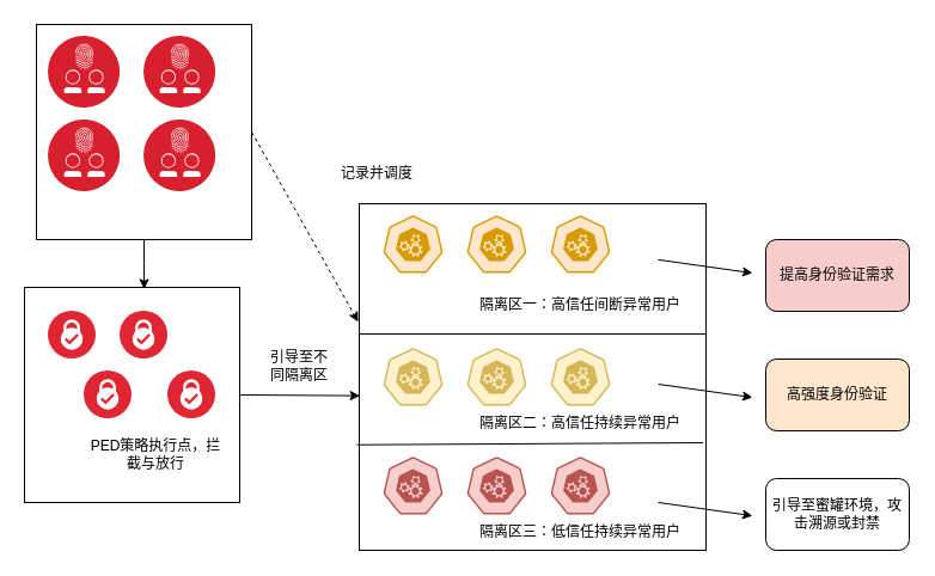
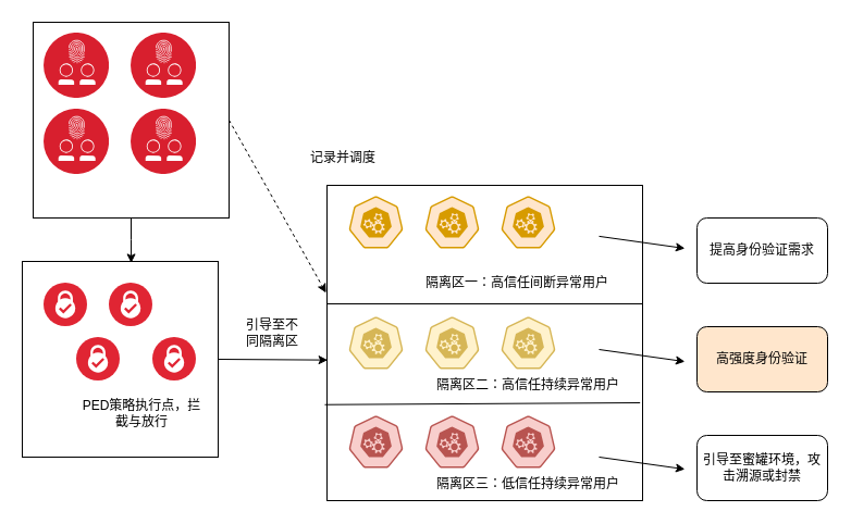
  <mxCell id="0" />
  <mxCell id="1" parent="0" />
  <mxCell id="2" value="" style="whiteSpace=wrap;html=1;aspect=fixed;" vertex="1" parent="1"><mxGeometry x="300" y="170" width="290" height="290" as="geometry" /></mxCell>
  <mxCell id="3" value="" style="endArrow=none;html=1;rounded=0;" edge="1" parent="1"><mxGeometry width="50" height="50" relative="1" as="geometry"><mxPoint x="300" y="279" as="sourcePoint" /><mxPoint x="590" y="279" as="targetPoint" /><Array as="points"><mxPoint x="590" y="279" /></Array></mxGeometry></mxCell>
  <mxCell id="4" value="" style="endArrow=none;html=1;rounded=0;exitX=-0.007;exitY=0.612;exitDx=0;exitDy=0;exitPerimeter=0;entryX=0.992;entryY=0.606;entryDx=0;entryDy=0;entryPerimeter=0;" edge="1" parent="1"><mxGeometry width="50" height="50" relative="1" as="geometry"><mxPoint x="297.97" y="371.74" as="sourcePoint" /><mxPoint x="587.68" y="370" as="targetPoint" /></mxGeometry></mxCell>
  <mxCell id="5" value="" style="aspect=fixed;sketch=0;html=1;dashed=0;whitespace=wrap;verticalLabelPosition=bottom;verticalAlign=top;fillColor=#ffe6cc;strokeColor=#d79b00;points=[[0.005,0.63,0],[0.1,0.2,0],[0.9,0.2,0],[0.5,0,0],[0.995,0.63,0],[0.72,0.99,0],[0.5,1,0],[0.28,0.99,0]];shape=mxgraph.kubernetes.icon2;prIcon=api" vertex="1" parent="1"><mxGeometry x="320" y="180" width="50" height="48" as="geometry" /></mxCell>
  <mxCell id="6" value="" style="aspect=fixed;sketch=0;html=1;dashed=0;whitespace=wrap;verticalLabelPosition=bottom;verticalAlign=top;fillColor=#ffe6cc;strokeColor=#d79b00;points=[[0.005,0.63,0],[0.1,0.2,0],[0.9,0.2,0],[0.5,0,0],[0.995,0.63,0],[0.72,0.99,0],[0.5,1,0],[0.28,0.99,0]];shape=mxgraph.kubernetes.icon2;prIcon=api" vertex="1" parent="1"><mxGeometry x="390" y="180" width="50" height="48" as="geometry" /></mxCell>
  <mxCell id="7" value="" style="aspect=fixed;sketch=0;html=1;dashed=0;whitespace=wrap;verticalLabelPosition=bottom;verticalAlign=top;fillColor=#ffe6cc;strokeColor=#d79b00;points=[[0.005,0.63,0],[0.1,0.2,0],[0.9,0.2,0],[0.5,0,0],[0.995,0.63,0],[0.72,0.99,0],[0.5,1,0],[0.28,0.99,0]];shape=mxgraph.kubernetes.icon2;prIcon=api" vertex="1" parent="1"><mxGeometry x="460" y="180" width="50" height="48" as="geometry" /></mxCell>
  <mxCell id="8" value="" style="aspect=fixed;sketch=0;html=1;dashed=0;whitespace=wrap;verticalLabelPosition=bottom;verticalAlign=top;fillColor=#fff2cc;strokeColor=#d6b656;points=[[0.005,0.63,0],[0.1,0.2,0],[0.9,0.2,0],[0.5,0,0],[0.995,0.63,0],[0.72,0.99,0],[0.5,1,0],[0.28,0.99,0]];shape=mxgraph.kubernetes.icon2;prIcon=api" vertex="1" parent="1"><mxGeometry x="320" y="291" width="50" height="48" as="geometry" /></mxCell>
  <mxCell id="9" value="" style="aspect=fixed;sketch=0;html=1;dashed=0;whitespace=wrap;verticalLabelPosition=bottom;verticalAlign=top;fillColor=#fff2cc;strokeColor=#d6b656;points=[[0.005,0.63,0],[0.1,0.2,0],[0.9,0.2,0],[0.5,0,0],[0.995,0.63,0],[0.72,0.99,0],[0.5,1,0],[0.28,0.99,0]];shape=mxgraph.kubernetes.icon2;prIcon=api" vertex="1" parent="1"><mxGeometry x="390" y="291" width="50" height="48" as="geometry" /></mxCell>
  <mxCell id="10" value="" style="aspect=fixed;sketch=0;html=1;dashed=0;whitespace=wrap;verticalLabelPosition=bottom;verticalAlign=top;fillColor=#fff2cc;strokeColor=#d6b656;points=[[0.005,0.63,0],[0.1,0.2,0],[0.9,0.2,0],[0.5,0,0],[0.995,0.63,0],[0.72,0.99,0],[0.5,1,0],[0.28,0.99,0]];shape=mxgraph.kubernetes.icon2;prIcon=api" vertex="1" parent="1"><mxGeometry x="460" y="291" width="50" height="48" as="geometry" /></mxCell>
  <mxCell id="11" value="" style="aspect=fixed;sketch=0;html=1;dashed=0;whitespace=wrap;verticalLabelPosition=bottom;verticalAlign=top;fillColor=#f8cecc;strokeColor=#b85450;points=[[0.005,0.63,0],[0.1,0.2,0],[0.9,0.2,0],[0.5,0,0],[0.995,0.63,0],[0.72,0.99,0],[0.5,1,0],[0.28,0.99,0]];shape=mxgraph.kubernetes.icon2;prIcon=api" vertex="1" parent="1"><mxGeometry x="320" y="382" width="50" height="48" as="geometry" /></mxCell>
  <mxCell id="12" value="" style="aspect=fixed;sketch=0;html=1;dashed=0;whitespace=wrap;verticalLabelPosition=bottom;verticalAlign=top;fillColor=#f8cecc;strokeColor=#b85450;points=[[0.005,0.63,0],[0.1,0.2,0],[0.9,0.2,0],[0.5,0,0],[0.995,0.63,0],[0.72,0.99,0],[0.5,1,0],[0.28,0.99,0]];shape=mxgraph.kubernetes.icon2;prIcon=api" vertex="1" parent="1"><mxGeometry x="390" y="382" width="50" height="48" as="geometry" /></mxCell>
  <mxCell id="13" value="" style="aspect=fixed;sketch=0;html=1;dashed=0;whitespace=wrap;verticalLabelPosition=bottom;verticalAlign=top;fillColor=#f8cecc;strokeColor=#b85450;points=[[0.005,0.63,0],[0.1,0.2,0],[0.9,0.2,0],[0.5,0,0],[0.995,0.63,0],[0.72,0.99,0],[0.5,1,0],[0.28,0.99,0]];shape=mxgraph.kubernetes.icon2;prIcon=api" vertex="1" parent="1"><mxGeometry x="460" y="382" width="50" height="48" as="geometry" /></mxCell>
- <mxCell id="14" value="隔离区一：高信任间断异常用户" style="text;html=1;align=center;verticalAlign=middle;whiteSpace=wrap;rounded=0;" vertex="1" parent="1"><mxGeometry x="400" y="240" width="170" height="30" as="geometry" /></mxCell>
+ <mxCell id="14" value="隔离区一：高信任间断异常用户" style="text;html=1;align=center;verticalAlign=middle;whiteSpace=wrap;rounded=0;" vertex="1" parent="1"><mxGeometry x="390" y="245" width="170" height="30" as="geometry" /></mxCell>
  <mxCell id="15" value="隔离区二：高信任持续异常用户" style="text;html=1;align=center;verticalAlign=middle;whiteSpace=wrap;rounded=0;" vertex="1" parent="1"><mxGeometry x="400" y="339" width="170" height="30" as="geometry" /></mxCell>
  <mxCell id="16" value="隔离区三：低信任持续异常用户" style="text;html=1;align=center;verticalAlign=middle;whiteSpace=wrap;rounded=0;" vertex="1" parent="1"><mxGeometry x="400" y="430" width="170" height="30" as="geometry" /></mxCell>
  <mxCell id="17" value="" style="whiteSpace=wrap;html=1;aspect=fixed;" vertex="1" parent="1"><mxGeometry x="30" y="20" width="180" height="180" as="geometry" /></mxCell>
  <mxCell id="18" value="" style="whiteSpace=wrap;html=1;aspect=fixed;" vertex="1" parent="1"><mxGeometry x="20" y="240" width="180" height="180" as="geometry" /></mxCell>
  <mxCell id="19" value="" style="image;aspect=fixed;perimeter=ellipsePerimeter;html=1;align=center;shadow=0;dashed=0;fontColor=#4277BB;labelBackgroundColor=default;fontSize=12;spacingTop=3;image=img/lib/ibm/security/identity_access_management.svg;" vertex="1" parent="1"><mxGeometry y="100" width="60" height="60" as="geometry" x="40" /></mxCell>
  <mxCell id="20" value="" style="image;aspect=fixed;perimeter=ellipsePerimeter;html=1;align=center;shadow=0;dashed=0;fontColor=#4277BB;labelBackgroundColor=default;fontSize=12;spacingTop=3;image=img/lib/ibm/security/security_services.svg;" vertex="1" parent="1"><mxGeometry x="70" y="310" width="40" height="40" as="geometry" /></mxCell>
  <mxCell id="21" value="PED策略执行点，拦截与放行" style="text;html=1;align=center;verticalAlign=middle;whiteSpace=wrap;rounded=0;" vertex="1" parent="1"><mxGeometry x="70" y="360" width="120" height="40" as="geometry" /></mxCell>
  <mxCell id="22" value="" style="image;aspect=fixed;perimeter=ellipsePerimeter;html=1;align=center;shadow=0;dashed=0;fontColor=#4277BB;labelBackgroundColor=default;fontSize=12;spacingTop=3;image=img/lib/ibm/security/security_services.svg;" vertex="1" parent="1"><mxGeometry y="260" width="40" height="40" as="geometry" x="40" /></mxCell>
  <mxCell id="23" value="" style="image;aspect=fixed;perimeter=ellipsePerimeter;html=1;align=center;shadow=0;dashed=0;fontColor=#4277BB;labelBackgroundColor=default;fontSize=12;spacingTop=3;image=img/lib/ibm/security/security_services.svg;" vertex="1" parent="1"><mxGeometry x="100" y="260" width="40" height="40" as="geometry" /></mxCell>
  <mxCell id="24" value="" style="image;aspect=fixed;perimeter=ellipsePerimeter;html=1;align=center;shadow=0;dashed=0;fontColor=#4277BB;labelBackgroundColor=default;fontSize=12;spacingTop=3;image=img/lib/ibm/security/security_services.svg;" vertex="1" parent="1"><mxGeometry x="140" y="310" width="40" height="40" as="geometry" /></mxCell>
  <mxCell id="25" value="" style="image;aspect=fixed;perimeter=ellipsePerimeter;html=1;align=center;shadow=0;dashed=0;fontColor=#4277BB;labelBackgroundColor=default;fontSize=12;spacingTop=3;image=img/lib/ibm/security/identity_access_management.svg;" vertex="1" parent="1"><mxGeometry x="120" y="100" width="60" height="60" as="geometry" /></mxCell>
  <mxCell id="26" value="" style="image;aspect=fixed;perimeter=ellipsePerimeter;html=1;align=center;shadow=0;dashed=0;fontColor=#4277BB;labelBackgroundColor=default;fontSize=12;spacingTop=3;image=img/lib/ibm/security/identity_access_management.svg;" vertex="1" parent="1"><mxGeometry y="30" width="60" height="60" as="geometry" x="40" /></mxCell>
  <mxCell id="27" value="" style="image;aspect=fixed;perimeter=ellipsePerimeter;html=1;align=center;shadow=0;dashed=0;fontColor=#4277BB;labelBackgroundColor=default;fontSize=12;spacingTop=3;image=img/lib/ibm/security/identity_access_management.svg;" vertex="1" parent="1"><mxGeometry x="120" y="30" width="60" height="60" as="geometry" /></mxCell>
  <mxCell id="28" style="edgeStyle=orthogonalEdgeStyle;rounded=0;orthogonalLoop=1;jettySize=auto;html=1;entryX=0.556;entryY=0.008;entryDx=0;entryDy=0;entryPerimeter=0;" edge="1" parent="1" source="17" target="18"><mxGeometry relative="1" as="geometry" /></mxCell>
  <mxCell id="29" value="" style="endArrow=classic;html=1;rounded=0;entryX=0.002;entryY=0.554;entryDx=0;entryDy=0;entryPerimeter=0;" edge="1" parent="1" target="2"><mxGeometry width="50" height="50" relative="1" as="geometry"><mxPoint x="200" y="330" as="sourcePoint" /><mxPoint x="250" as="targetPoint" y="280" /></mxGeometry></mxCell>
  <mxCell id="30" value="引导至不同隔离区" style="text;html=1;align=center;verticalAlign=middle;whiteSpace=wrap;rounded=0;" vertex="1" parent="1"><mxGeometry x="220" y="291" width="60" height="30" as="geometry" /></mxCell>
  <mxCell id="31" value="" style="endArrow=classic;html=1;rounded=0;entryX=-0.003;entryY=0.341;entryDx=0;entryDy=0;entryPerimeter=0;dashed=1;" edge="1" parent="1" target="2"><mxGeometry width="50" height="50" relative="1" as="geometry"><mxPoint x="210" y="110" as="sourcePoint" /><mxPoint x="260" y="60" as="targetPoint" /></mxGeometry></mxCell>
  <mxCell id="32" value="记录并调度" style="text;html=1;align=center;verticalAlign=middle;whiteSpace=wrap;rounded=0;" vertex="1" parent="1"><mxGeometry x="275" y="130" width="80" height="30" as="geometry" /></mxCell>
  <mxCell id="33" value="" style="endArrow=classic;html=1;rounded=0;exitX=0.862;exitY=0.862;exitDx=0;exitDy=0;exitPerimeter=0;" edge="1" parent="1" source="2"><mxGeometry width="50" height="50" relative="1" as="geometry"><mxPoint x="590" y="420" as="sourcePoint" /><mxPoint x="628.889" y="431.111" as="targetPoint" /></mxGeometry></mxCell>
  <mxCell id="34" value="引导至蜜罐环境，攻击溯源或封禁" style="rounded=1;whiteSpace=wrap;html=1;" vertex="1" parent="1"><mxGeometry x="640" y="400" width="120" height="60" as="geometry" /></mxCell>
  <mxCell id="35" value="" style="endArrow=classic;html=1;rounded=0;exitX=0.862;exitY=0.862;exitDx=0;exitDy=0;exitPerimeter=0;" edge="1" parent="1"><mxGeometry width="50" height="50" relative="1" as="geometry"><mxPoint x="550" y="321" as="sourcePoint" /><mxPoint x="628.889" y="332.111" as="targetPoint" /></mxGeometry></mxCell>
  <mxCell id="36" value="高强度身份验证" style="rounded=1;whiteSpace=wrap;html=1;fillColor=#ffe6cc;" vertex="1" parent="1"><mxGeometry x="640" y="300" width="120" height="60" as="geometry" /></mxCell>
- <mxCell id="37" value="提高身份验证需求" style="rounded=1;whiteSpace=wrap;html=1;fillColor=#f8cecc;" vertex="1" parent="1"><mxGeometry x="640" y="200" width="120" height="60" as="geometry" /></mxCell>
+ <mxCell id="37" value="提高身份验证需求" style="rounded=1;whiteSpace=wrap;html=1;" vertex="1" parent="1"><mxGeometry x="640" y="200" width="120" height="60" as="geometry" /></mxCell>
  <mxCell id="38" value="" style="endArrow=classic;html=1;rounded=0;exitX=0.862;exitY=0.862;exitDx=0;exitDy=0;exitPerimeter=0;" edge="1" parent="1"><mxGeometry width="50" height="50" relative="1" as="geometry"><mxPoint x="550" y="216.89" as="sourcePoint" /><mxPoint x="628.889" y="228.001" as="targetPoint" /></mxGeometry></mxCell>
